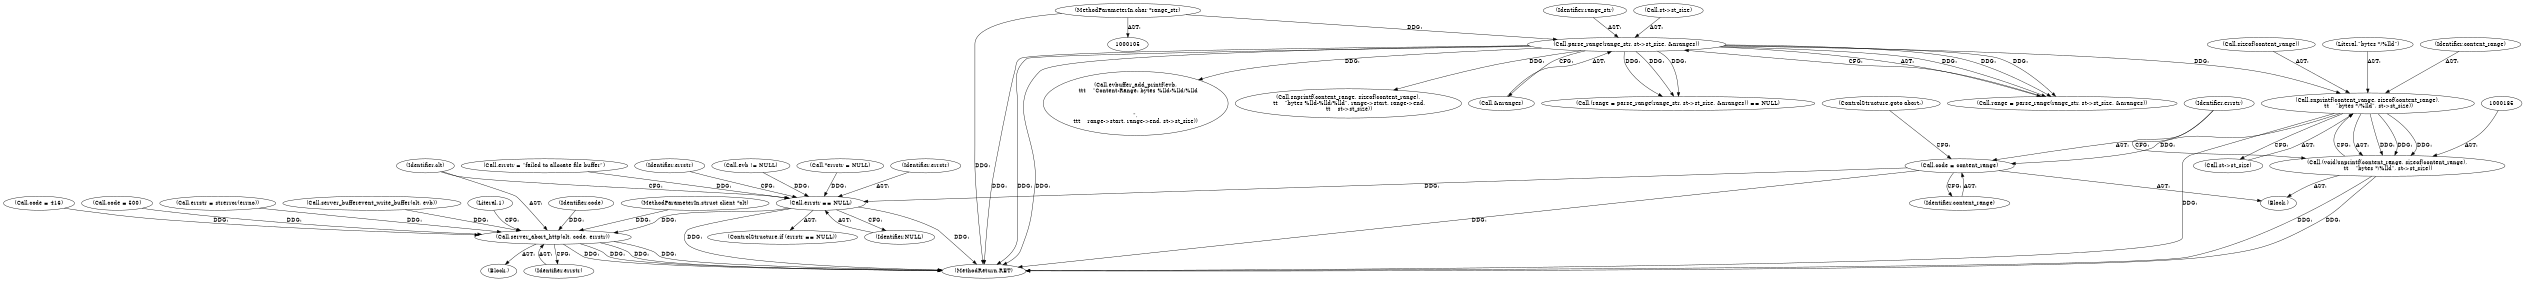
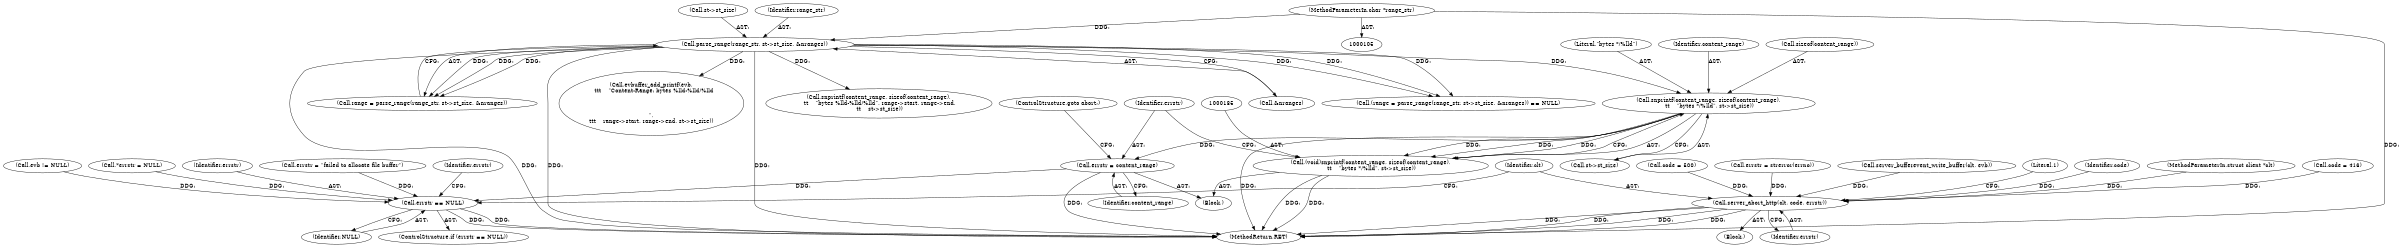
  digraph {
    n1 [label="(Call,snprintf(content_range, sizeof(content_range),\n \t\t    \"bytes */%lld\", st->st_size))"]
    n2 [label="(Call,(void)snprintf(content_range, sizeof(content_range),\n \t\t    \"bytes */%lld\", st->st_size))"]
-   n3 [label="(Call,code = content_range)"]
+   n3 [label="(Call,errstr = content_range)"]
    n4 [label="(Call,st->st_size)"]
    n5 [label="(MethodReturn,RET)"]
    n6 [label="(Block,)"]
    n7 [label="(Call,errstr == NULL)"]
    n8 [label="(Identifier,content_range)"]
    n9 [label="(Call,parse_range(range_str, st->st_size, &nranges))"]
    n10 [label="(Call,evbuffer_add_printf(evb,\n \t\t\t    \"Content-Range: bytes %lld-%lld/%lld\r\n\r\n\",\n\t\t\t    range->start, range->end, st->st_size))"]
    n11 [label="(Call,snprintf(content_range, sizeof(content_range),\n \t\t    \"bytes %lld-%lld/%lld\", range->start, range->end,\n \t\t    st->st_size))"]
    n12 [label="(Call,&nranges)"]
    n13 [label="(Call,(range = parse_range(range_str, st->st_size, &nranges)) == NULL)"]
    n14 [label="(Call,range = parse_range(range_str, st->st_size, &nranges))"]
    n15 [label="(MethodParameterIn,char *range_str)"]
    1000105
    n17 [label="(Call,server_abort_http(clt, code, errstr))"]
    n18 [label="(Identifier,NULL)"]
    n19 [label="(ControlStructure,if (errstr == NULL))"]
    n20 [label="(Block,)"]
    n21 [label="(Identifier,errstr)"]
    n22 [label="(ControlStructure,goto abort;)"]
    n23 [label="(Call,code = 500)"]
    n24 [label="(Call,sizeof(content_range))"]
    n25 [label="(Call,errstr = strerror(errno))"]
    n26 [label="(Call,server_bufferevent_write_buffer(clt, evb))"]
    n27 [label="(Call,errstr = \"failed to allocate file buffer\")"]
    n28 [label="(Literal,1)"]
    n29 [label="(Identifier,errstr)"]
    n30 [label="(Call,evb != NULL)"]
    n31 [label="(Identifier,clt)"]
    n32 [label="(Identifier,code)"]
    n33 [label="(Literal,\"bytes */%lld\")"]
    n34 [label="(Call,*errstr = NULL)"]
    n35 [label="(MethodParameterIn,struct client *clt)"]
    n36 [label="(Identifier,content_range)"]
    n37 [label="(Identifier,errstr)"]
    n38 [label="(Identifier,errstr)"]
    n39 [label="(Call,st->st_size)"]
    n40 [label="(Identifier,range_str)"]
    n41 [label="(Call,code = 416)"]
    1000185
    n1 -> n2 [label="AST: "]
    n1 -> n2 [label="DDG: "]
    n1 -> n2 [label="DDG: "]
    n1 -> n2 [label="DDG: "]
    n1 -> n3 [label="DDG: "]
    n1 -> n4 [label="CFG: "]
    n1 -> n5 [label="DDG: "]
    n2 -> n1 [label="CFG: "]
    n2 -> n5 [label="DDG: "]
    n2 -> n5 [label="DDG: "]
    n2 -> n6 [label="AST: "]
    n3 -> n5 [label="DDG: "]
    n3 -> n6 [label="AST: "]
    n3 -> n7 [label="DDG: "]
    n3 -> n8 [label="CFG: "]
    n4 -> n1 [label="AST: "]
    n7 -> n5 [label="DDG: "]
    n7 -> n5 [label="DDG: "]
-   n7 -> n17 [label="DDG: "]
    n7 -> n18 [label="CFG: "]
    n7 -> n19 [label="AST: "]
    n8 -> n3 [label="AST: "]
    n9 -> n1 [label="DDG: "]
    n9 -> n5 [label="DDG: "]
    n9 -> n5 [label="DDG: "]
    n9 -> n5 [label="DDG: "]
    n9 -> n10 [label="DDG: "]
    n9 -> n11 [label="DDG: "]
    n9 -> n12 [label="CFG: "]
    n9 -> n13 [label="DDG: "]
    n9 -> n13 [label="DDG: "]
    n9 -> n13 [label="DDG: "]
    n9 -> n14 [label="AST: "]
    n9 -> n14 [label="DDG: "]
    n9 -> n14 [label="DDG: "]
    n9 -> n14 [label="DDG: "]
    n12 -> n9 [label="AST: "]
    n14 -> n9 [label="CFG: "]
    n15 -> n5 [label="DDG: "]
    n15 -> n9 [label="DDG: "]
    n15 -> 1000105 [label="AST: "]
    n17 -> n5 [label="DDG: "]
    n17 -> n5 [label="DDG: "]
    n17 -> n5 [label="DDG: "]
    n17 -> n5 [label="DDG: "]
    n17 -> n20 [label="AST: "]
    n17 -> n21 [label="CFG: "]
    n18 -> n7 [label="AST: "]
    n21 -> n17 [label="AST: "]
    n22 -> n3 [label="CFG: "]
    n23 -> n17 [label="DDG: "]
    n24 -> n1 [label="AST: "]
    n25 -> n17 [label="DDG: "]
    n26 -> n17 [label="DDG: "]
    n27 -> n7 [label="DDG: "]
    n28 -> n17 [label="CFG: "]
    n29 -> n7 [label="CFG: "]
    n30 -> n7 [label="DDG: "]
    n31 -> n7 [label="CFG: "]
    n31 -> n17 [label="AST: "]
    n32 -> n17 [label="DDG: "]
    n33 -> n1 [label="AST: "]
    n34 -> n7 [label="DDG: "]
    n35 -> n17 [label="DDG: "]
    n36 -> n1 [label="AST: "]
    n37 -> n2 [label="CFG: "]
    n37 -> n3 [label="AST: "]
    n38 -> n7 [label="AST: "]
    n39 -> n9 [label="AST: "]
    n40 -> n9 [label="AST: "]
    n41 -> n17 [label="DDG: "]
    1000185 -> n2 [label="AST: "]
  }
